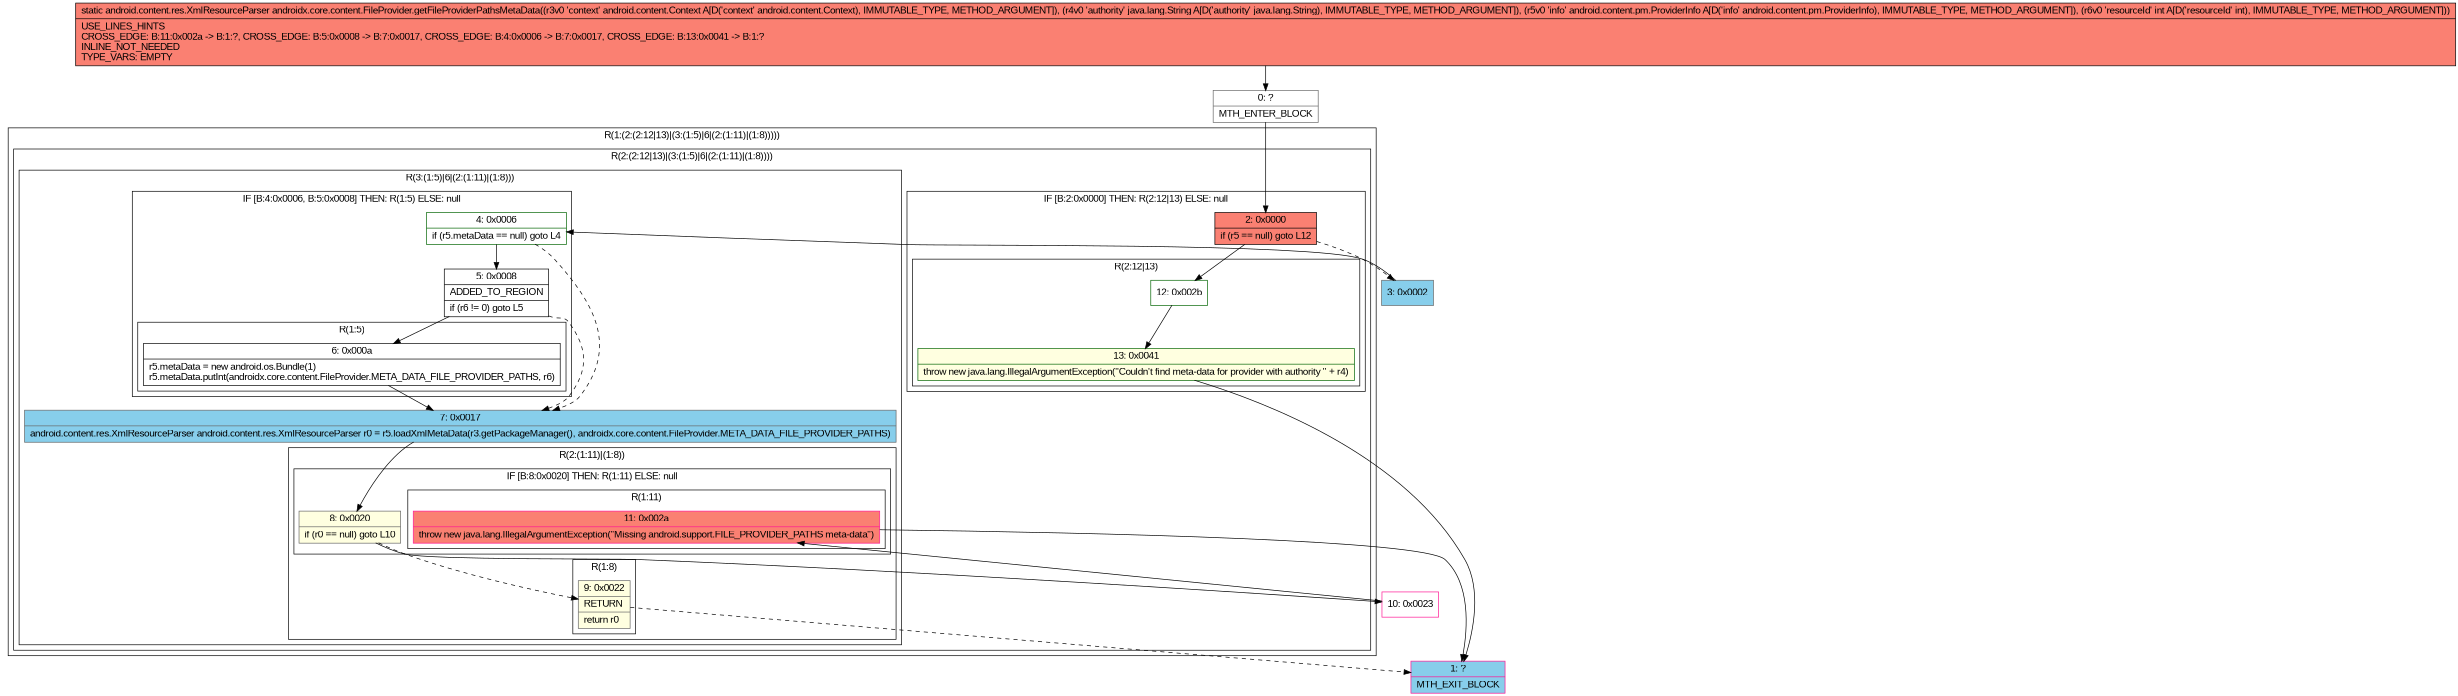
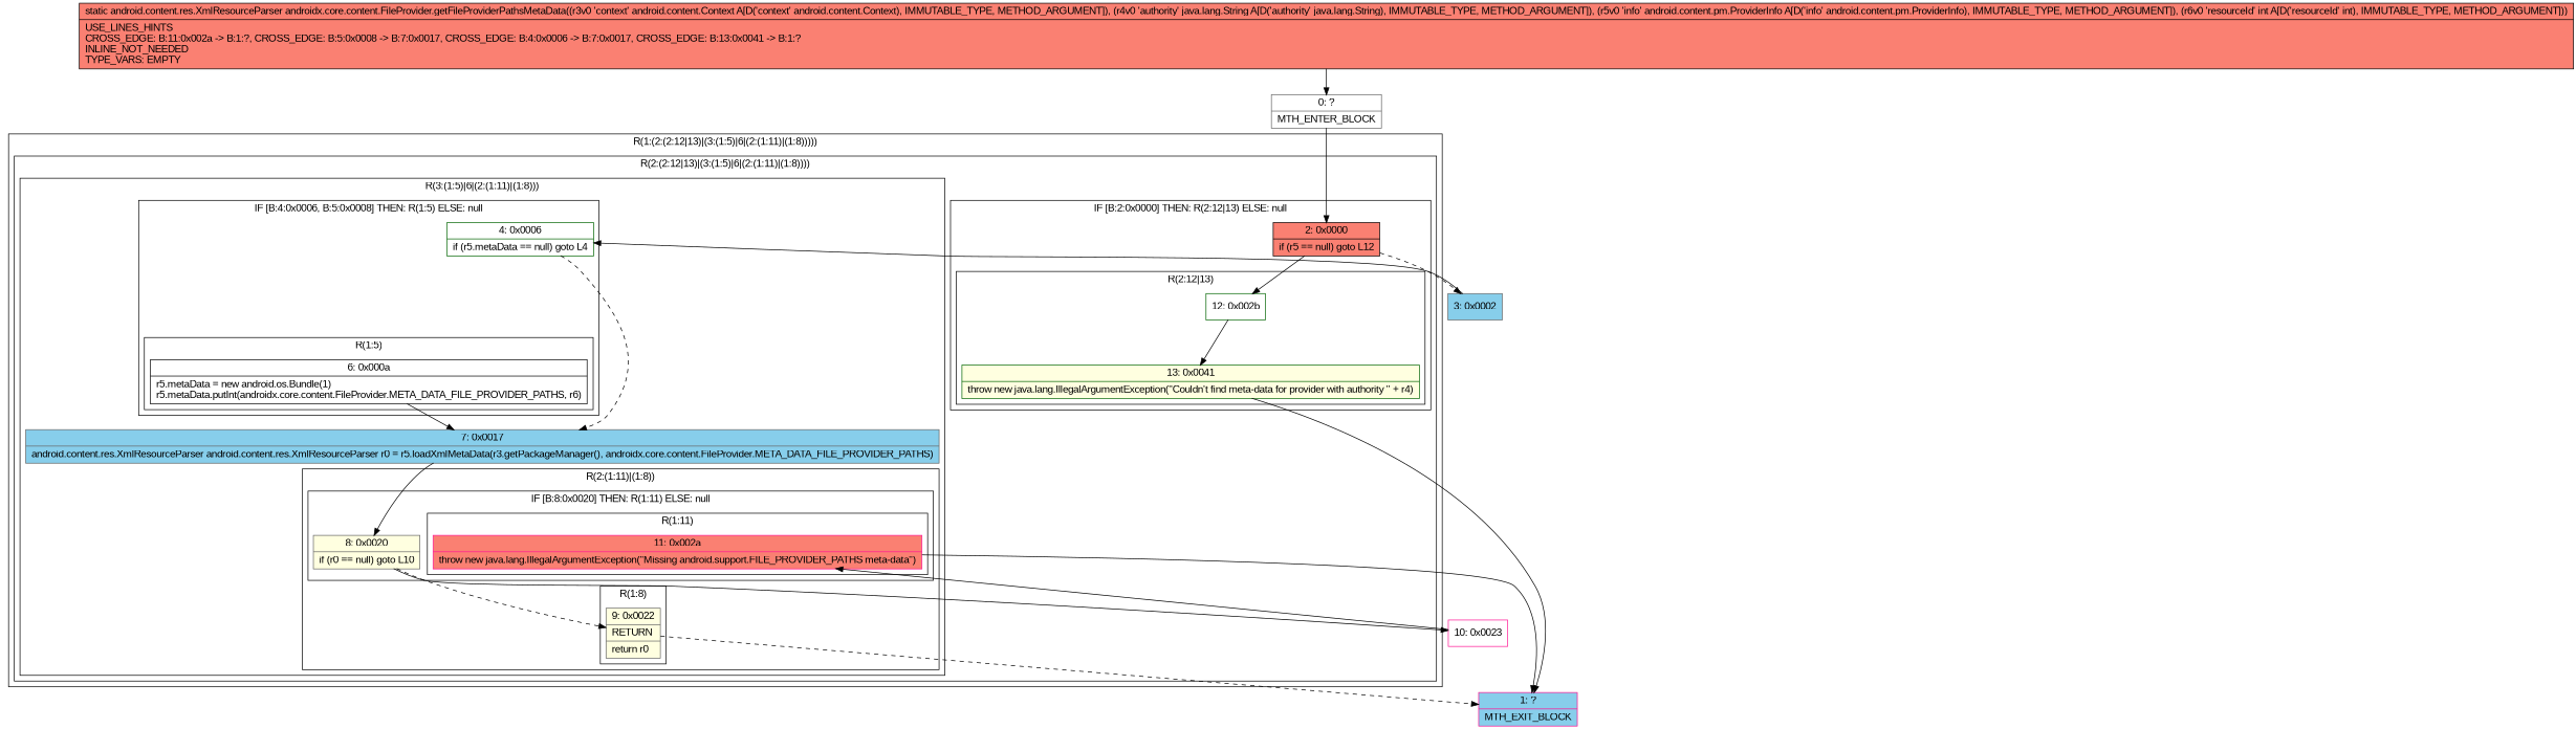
  digraph {
    fontname="Liberation Sans"
    node [color=gray40 fillcolor=white fontname="Liberation Sans" shape=record style=filled]
    edge [fontname="Liberation Sans"]
    n1 [color=darkgreen label="{12\:\ 0x002b}"]
    n2 [color=darkgreen fillcolor=lightyellow label="{13\:\ 0x0041|throw new java.lang.IllegalArgumentException(\"Couldn't find meta\-data for provider with authority \" + r4)\l}"]
    n3 [color=black fillcolor=salmon label="{2\:\ 0x0000|if (r5 == null) goto L12\l}"]
    n4 [color=black label="{6\:\ 0x000a|r5.metaData = new android.os.Bundle(1)\lr5.metaData.putInt(androidx.core.content.FileProvider.META_DATA_FILE_PROVIDER_PATHS, r6)\l}"]
    n5 [color=darkgreen label="{4\:\ 0x0006|if (r5.metaData == null) goto L4\l}"]
-   n6 [color=black label="{5\:\ 0x0008|ADDED_TO_REGION\l|if (r6 != 0) goto L5\l}"]
    n7 [color=deeppink fillcolor=salmon label="{11\:\ 0x002a|throw new java.lang.IllegalArgumentException(\"Missing android.support.FILE_PROVIDER_PATHS meta\-data\")\l}"]
    n8 [fillcolor=lightyellow label="{8\:\ 0x0020|if (r0 == null) goto L10\l}"]
    n9 [fillcolor=lightyellow label="{9\:\ 0x0022|RETURN\l|return r0\l}"]
    n10 [fillcolor=skyblue label="{7\:\ 0x0017|android.content.res.XmlResourceParser android.content.res.XmlResourceParser r0 = r5.loadXmlMetaData(r3.getPackageManager(), androidx.core.content.FileProvider.META_DATA_FILE_PROVIDER_PATHS)\l}"]
    n11 [color=deeppink fillcolor=skyblue label="{1\:\ ?|MTH_EXIT_BLOCK\l}"]
    n12 [fillcolor=skyblue label="{3\:\ 0x0002}"]
    n13 [color=deeppink label="{10\:\ 0x0023}"]
    n14 [label="{0\:\ ?|MTH_ENTER_BLOCK\l}"]
    n15 [color=black fillcolor=salmon label="{static android.content.res.XmlResourceParser androidx.core.content.FileProvider.getFileProviderPathsMetaData((r3v0 'context' android.content.Context A[D('context' android.content.Context), IMMUTABLE_TYPE, METHOD_ARGUMENT]), (r4v0 'authority' java.lang.String A[D('authority' java.lang.String), IMMUTABLE_TYPE, METHOD_ARGUMENT]), (r5v0 'info' android.content.pm.ProviderInfo A[D('info' android.content.pm.ProviderInfo), IMMUTABLE_TYPE, METHOD_ARGUMENT]), (r6v0 'resourceId' int A[D('resourceId' int), IMMUTABLE_TYPE, METHOD_ARGUMENT]))  | USE_LINES_HINTS\lCROSS_EDGE: B:11:0x002a \-\> B:1:?, CROSS_EDGE: B:5:0x0008 \-\> B:7:0x0017, CROSS_EDGE: B:4:0x0006 \-\> B:7:0x0017, CROSS_EDGE: B:13:0x0041 \-\> B:1:?\lINLINE_NOT_NEEDED\lTYPE_VARS: EMPTY\l}"]
    subgraph cluster_1 {
      label="R(1:(2:(2:12|13)|(3:(1:5)|6|(2:(1:11)|(1:8)))))"
      subgraph cluster_2 {
        label="R(2:(2:12|13)|(3:(1:5)|6|(2:(1:11)|(1:8))))"
        subgraph cluster_3 {
          label="IF [B:2:0x0000] THEN: R(2:12|13) ELSE: null"
          n3
          subgraph cluster_4 {
            label="R(2:12|13)"
            n1
            n2
          }
        }
        subgraph cluster_5 {
          label="R(3:(1:5)|6|(2:(1:11)|(1:8)))"
          n10
          subgraph cluster_6 {
            label="IF [B:4:0x0006, B:5:0x0008] THEN: R(1:5) ELSE: null"
            n5
-           n6
            subgraph cluster_7 {
              label="R(1:5)"
              n4
            }
          }
          subgraph cluster_8 {
            label="R(2:(1:11)|(1:8))"
            subgraph cluster_9 {
              label="IF [B:8:0x0020] THEN: R(1:11) ELSE: null"
              n8
              subgraph cluster_10 {
                label="R(1:11)"
                n7
              }
            }
            subgraph cluster_11 {
              label="R(1:8)"
              n9
            }
          }
        }
      }
    }
    n1 -> n2
    n2 -> n11
    n3 -> n1
    n3 -> n12 [style=dashed]
    n4 -> n10
-   n5 -> n6
    n5 -> n10 [style=dashed]
-   n6 -> n4
-   n6 -> n10 [style=dashed]
    n7 -> n11
    n8 -> n9 [style=dashed]
    n8 -> n13
    n9 -> n11 [style=dashed]
    n10 -> n8
    n12 -> n5
    n13 -> n7
    n14 -> n3
    n15 -> n14
  }
